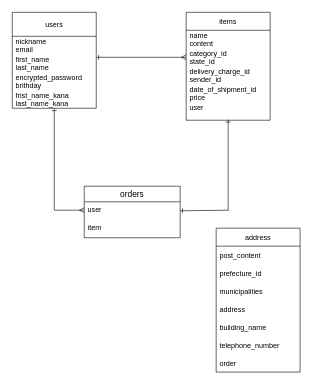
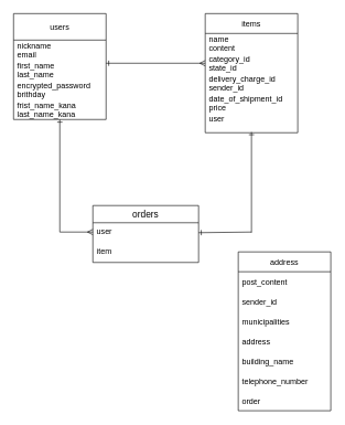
  <mxCell id="0" />
  <mxCell id="1" parent="0" />
  <mxCell id="2" style="edgeStyle=none;html=1;entryX=0;entryY=0.5;entryDx=0;entryDy=0;startArrow=ERone;startFill=0;endArrow=ERmany;endFill=0;" parent="1" target="11" edge="1"><mxGeometry relative="1" as="geometry"><mxPoint x="160" y="95" as="sourcePoint" /><mxPoint x="311" y="38" as="targetPoint" /></mxGeometry></mxCell>
  <mxCell id="3" value="users" style="swimlane;fontStyle=0;childLayout=stackLayout;horizontal=1;startSize=40;horizontalStack=0;resizeParent=1;resizeParentMax=0;resizeLast=0;collapsible=1;marginBottom=0;" parent="1" vertex="1"><mxGeometry x="20" y="20" width="140" height="160" as="geometry"><mxRectangle x="80" y="210" width="60" height="30" as="alternateBounds" /></mxGeometry></mxCell>
  <mxCell id="4" value="nickname&#10;email" style="text;strokeColor=none;fillColor=none;align=left;verticalAlign=middle;spacingLeft=4;spacingRight=4;overflow=hidden;points=[[0,0.5],[1,0.5]];portConstraint=eastwest;rotatable=0;" parent="3" vertex="1"><mxGeometry y="40" width="140" height="30" as="geometry" /></mxCell>
  <mxCell id="5" value="first_name&#10;last_name" style="text;strokeColor=none;fillColor=none;align=left;verticalAlign=middle;spacingLeft=4;spacingRight=4;overflow=hidden;points=[[0,0.5],[1,0.5]];portConstraint=eastwest;rotatable=0;" parent="3" vertex="1"><mxGeometry y="70" width="140" height="30" as="geometry" /></mxCell>
  <mxCell id="6" value="encrypted_password&#10;brithday" style="text;strokeColor=none;fillColor=none;align=left;verticalAlign=middle;spacingLeft=4;spacingRight=4;overflow=hidden;points=[[0,0.5],[1,0.5]];portConstraint=eastwest;rotatable=0;" parent="3" vertex="1"><mxGeometry y="100" width="140" height="30" as="geometry" /></mxCell>
  <mxCell id="7" value="frist_name_kana&#10;last_name_kana&#10;" style="text;strokeColor=none;fillColor=none;align=left;verticalAlign=middle;spacingLeft=4;spacingRight=4;overflow=hidden;points=[[0,0.5],[1,0.5]];portConstraint=eastwest;rotatable=0;" parent="3" vertex="1"><mxGeometry y="130" width="140" height="30" as="geometry" /></mxCell>
  <mxCell id="8" value="" style="endArrow=none;html=1;shape=link;startArrow=none;" parent="3" source="7" edge="1"><mxGeometry width="50" height="50" relative="1" as="geometry"><mxPoint x="70" y="330" as="sourcePoint" /><mxPoint x="70" y="160" as="targetPoint" /></mxGeometry></mxCell>
  <mxCell id="9" value="items" style="swimlane;fontStyle=0;childLayout=stackLayout;horizontal=1;startSize=30;horizontalStack=0;resizeParent=1;resizeParentMax=0;resizeLast=0;collapsible=1;marginBottom=0;" parent="1" vertex="1"><mxGeometry x="310" y="20" width="140" height="180" as="geometry" /></mxCell>
  <mxCell id="10" value="name&#10;content" style="text;strokeColor=none;fillColor=none;align=left;verticalAlign=middle;spacingLeft=4;spacingRight=4;overflow=hidden;points=[[0,0.5],[1,0.5]];portConstraint=eastwest;rotatable=0;" parent="9" vertex="1"><mxGeometry y="30" width="140" height="30" as="geometry" /></mxCell>
  <mxCell id="11" value="category_id&#10;state_id" style="text;strokeColor=none;fillColor=none;align=left;verticalAlign=middle;spacingLeft=4;spacingRight=4;overflow=hidden;points=[[0,0.5],[1,0.5]];portConstraint=eastwest;rotatable=0;" parent="9" vertex="1"><mxGeometry y="60" width="140" height="30" as="geometry" /></mxCell>
  <mxCell id="12" value="delivery_charge_id&#10;sender_id" style="text;strokeColor=none;fillColor=none;align=left;verticalAlign=middle;spacingLeft=4;spacingRight=4;overflow=hidden;points=[[0,0.5],[1,0.5]];portConstraint=eastwest;rotatable=0;" parent="9" vertex="1"><mxGeometry y="90" width="140" height="30" as="geometry" /></mxCell>
  <mxCell id="13" value="date_of_shipment_id&#10;price" style="text;strokeColor=none;fillColor=none;align=left;verticalAlign=middle;spacingLeft=4;spacingRight=4;overflow=hidden;points=[[0,0.5],[1,0.5]];portConstraint=eastwest;rotatable=0;" parent="9" vertex="1"><mxGeometry y="120" width="140" height="30" as="geometry" /></mxCell>
  <mxCell id="14" value="user&#10;" style="text;strokeColor=none;fillColor=none;align=left;verticalAlign=middle;spacingLeft=4;spacingRight=4;overflow=hidden;points=[[0,0.5],[1,0.5]];portConstraint=eastwest;rotatable=0;" parent="9" vertex="1"><mxGeometry y="150" width="140" height="30" as="geometry" /></mxCell>
  <mxCell id="15" value="orders" style="swimlane;fontStyle=0;childLayout=stackLayout;horizontal=1;startSize=26;horizontalStack=0;resizeParent=1;resizeParentMax=0;resizeLast=0;collapsible=1;marginBottom=0;align=center;fontSize=14;" parent="1" vertex="1"><mxGeometry x="140" y="310" width="160" height="86" as="geometry" /></mxCell>
  <mxCell id="16" value="user    " style="text;strokeColor=none;fillColor=none;spacingLeft=4;spacingRight=4;overflow=hidden;rotatable=0;points=[[0,0.5],[1,0.5]];portConstraint=eastwest;fontSize=12;" parent="15" vertex="1"><mxGeometry y="26" width="160" height="30" as="geometry" /></mxCell>
  <mxCell id="17" value="item" style="text;strokeColor=none;fillColor=none;spacingLeft=4;spacingRight=4;overflow=hidden;rotatable=0;points=[[0,0.5],[1,0.5]];portConstraint=eastwest;fontSize=12;" parent="15" vertex="1"><mxGeometry y="56" width="160" height="30" as="geometry" /></mxCell>
  <mxCell id="18" style="edgeStyle=none;html=1;endArrow=ERone;endFill=0;entryX=0.5;entryY=0.967;entryDx=0;entryDy=0;entryPerimeter=0;" parent="1" target="14" edge="1"><mxGeometry relative="1" as="geometry"><mxPoint x="380" y="351" as="sourcePoint" /><mxPoint x="380" y="210" as="targetPoint" /></mxGeometry></mxCell>
  <mxCell id="19" value="" style="endArrow=none;html=1;exitX=1;exitY=0.5;exitDx=0;exitDy=0;startArrow=ERone;startFill=0;" parent="1" edge="1"><mxGeometry width="50" height="50" relative="1" as="geometry"><mxPoint x="300" y="351" as="sourcePoint" /><mxPoint x="380" y="350" as="targetPoint" /></mxGeometry></mxCell>
  <mxCell id="20" value="" style="endArrow=ERone;html=1;endFill=0;" parent="1" target="7" edge="1"><mxGeometry width="50" height="50" relative="1" as="geometry"><mxPoint x="90" y="350" as="sourcePoint" /><mxPoint x="80.06" y="212.01" as="targetPoint" /></mxGeometry></mxCell>
  <mxCell id="21" value="" style="endArrow=none;html=1;endFill=0;startArrow=ERmany;startFill=0;" parent="1" edge="1"><mxGeometry width="50" height="50" relative="1" as="geometry"><mxPoint x="140" y="350" as="sourcePoint" /><mxPoint x="90" y="350" as="targetPoint" /></mxGeometry></mxCell>
  <mxCell id="22" value="address" style="swimlane;fontStyle=0;childLayout=stackLayout;horizontal=1;startSize=30;horizontalStack=0;resizeParent=1;resizeParentMax=0;resizeLast=0;collapsible=1;marginBottom=0;" vertex="1" parent="1"><mxGeometry x="360" y="380" width="140" height="240" as="geometry" /></mxCell>
  <mxCell id="23" value="post_content" style="text;strokeColor=none;fillColor=none;align=left;verticalAlign=middle;spacingLeft=4;spacingRight=4;overflow=hidden;points=[[0,0.5],[1,0.5]];portConstraint=eastwest;rotatable=0;" vertex="1" parent="22"><mxGeometry y="30" width="140" height="30" as="geometry" /></mxCell>
- <mxCell id="24" value="prefecture_id" style="text;strokeColor=none;fillColor=none;align=left;verticalAlign=middle;spacingLeft=4;spacingRight=4;overflow=hidden;points=[[0,0.5],[1,0.5]];portConstraint=eastwest;rotatable=0;" vertex="1" parent="22"><mxGeometry y="60" width="140" height="30" as="geometry" /></mxCell>
+ <mxCell id="24" value="sender_id" style="text;strokeColor=none;fillColor=none;align=left;verticalAlign=middle;spacingLeft=4;spacingRight=4;overflow=hidden;points=[[0,0.5],[1,0.5]];portConstraint=eastwest;rotatable=0;" vertex="1" parent="22"><mxGeometry y="60" width="140" height="30" as="geometry" /></mxCell>
  <mxCell id="25" value="municipalities" style="text;strokeColor=none;fillColor=none;align=left;verticalAlign=middle;spacingLeft=4;spacingRight=4;overflow=hidden;points=[[0,0.5],[1,0.5]];portConstraint=eastwest;rotatable=0;" vertex="1" parent="22"><mxGeometry y="90" width="140" height="30" as="geometry" /></mxCell>
  <mxCell id="26" value="address" style="text;strokeColor=none;fillColor=none;align=left;verticalAlign=middle;spacingLeft=4;spacingRight=4;overflow=hidden;points=[[0,0.5],[1,0.5]];portConstraint=eastwest;rotatable=0;" vertex="1" parent="22"><mxGeometry y="120" width="140" height="30" as="geometry" /></mxCell>
  <mxCell id="27" value="building_name" style="text;strokeColor=none;fillColor=none;align=left;verticalAlign=middle;spacingLeft=4;spacingRight=4;overflow=hidden;points=[[0,0.5],[1,0.5]];portConstraint=eastwest;rotatable=0;" vertex="1" parent="22"><mxGeometry y="150" width="140" height="30" as="geometry" /></mxCell>
  <mxCell id="28" value="telephone_number" style="text;strokeColor=none;fillColor=none;align=left;verticalAlign=middle;spacingLeft=4;spacingRight=4;overflow=hidden;points=[[0,0.5],[1,0.5]];portConstraint=eastwest;rotatable=0;" vertex="1" parent="22"><mxGeometry y="180" width="140" height="30" as="geometry" /></mxCell>
  <mxCell id="29" value="order" style="text;strokeColor=none;fillColor=none;align=left;verticalAlign=middle;spacingLeft=4;spacingRight=4;overflow=hidden;points=[[0,0.5],[1,0.5]];portConstraint=eastwest;rotatable=0;" vertex="1" parent="22"><mxGeometry y="210" width="140" height="30" as="geometry" /></mxCell>
